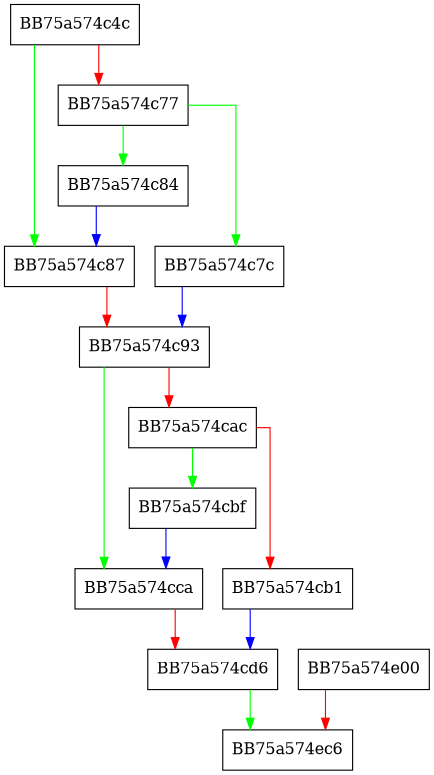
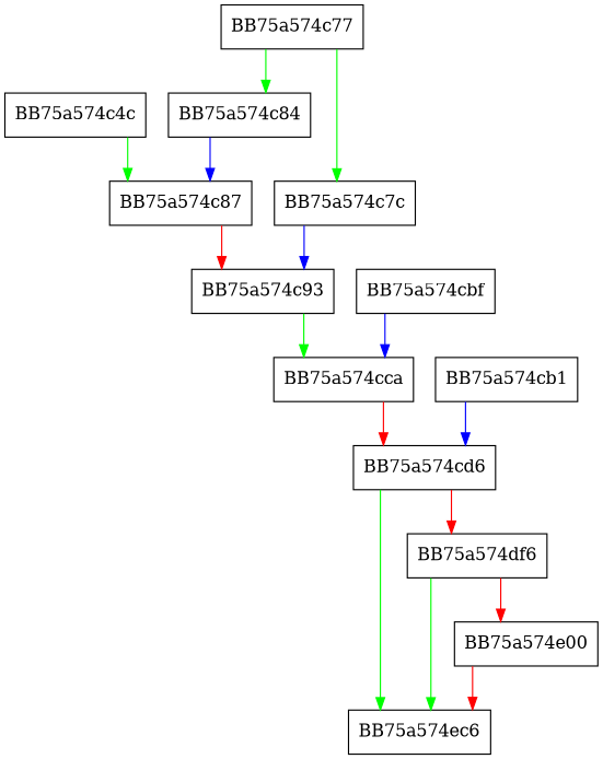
  digraph {
    splines=ortho
    node [shape=box]
    edge [color=red]
    BB75a574c4c
    BB75a574c87
    BB75a574c77
    BB75a574c93
    BB75a574c84
    BB75a574c7c
    BB75a574cca
-   BB75a574cac
    BB75a574cd6
    BB75a574cbf
    BB75a574cb1
    BB75a574ec6
+   BB75a574df6
    BB75a574e00
    BB75a574c4c -> BB75a574c87 [color=green]
-   BB75a574c4c -> BB75a574c77
    BB75a574c87 -> BB75a574c93
    BB75a574c77 -> BB75a574c84 [color=green]
    BB75a574c77 -> BB75a574c7c [color=green]
    BB75a574c93 -> BB75a574cca [color=green]
-   BB75a574c93 -> BB75a574cac
    BB75a574c84 -> BB75a574c87 [color=blue]
    BB75a574c7c -> BB75a574c93 [color=blue]
    BB75a574cca -> BB75a574cd6
-   BB75a574cac -> BB75a574cbf [color=green]
-   BB75a574cac -> BB75a574cb1
    BB75a574cd6 -> BB75a574ec6 [color=green]
+   BB75a574cd6 -> BB75a574df6
    BB75a574cbf -> BB75a574cca [color=blue]
    BB75a574cb1 -> BB75a574cd6 [color=blue]
+   BB75a574df6 -> BB75a574ec6 [color=green]
+   BB75a574df6 -> BB75a574e00
    BB75a574e00 -> BB75a574ec6
  }
